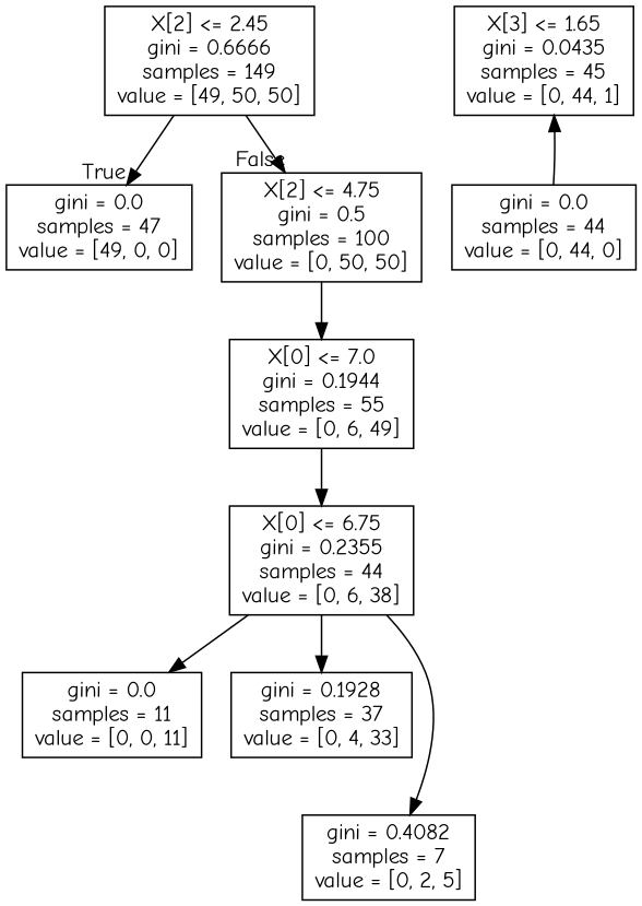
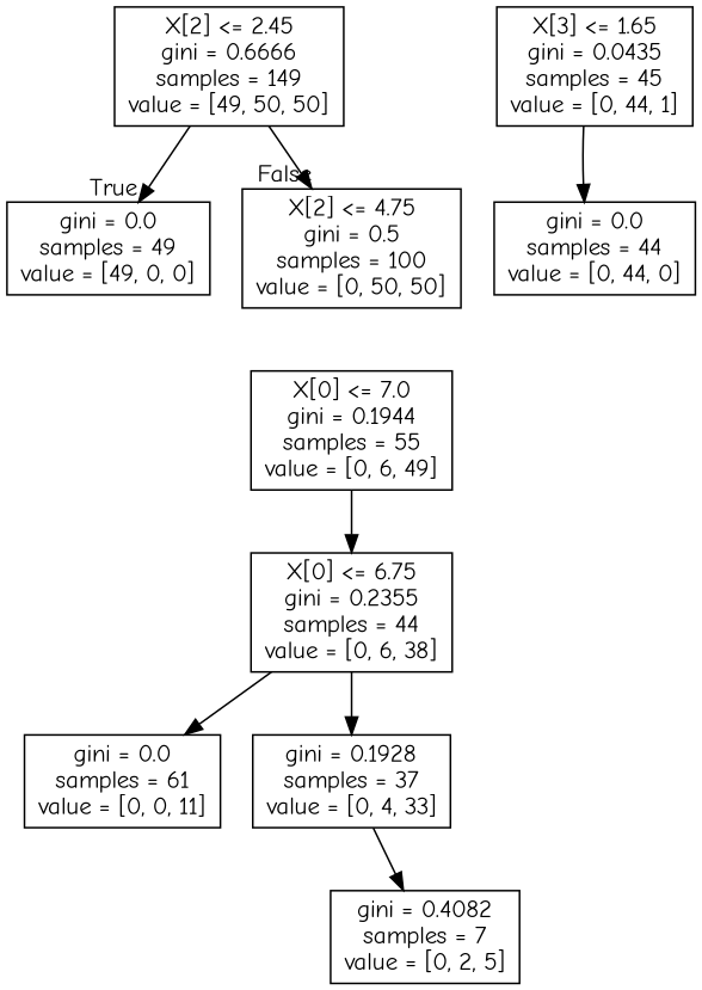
  digraph {
    fontname="Comic Neue"
    node [fontname="Comic Neue" shape=box]
    edge [fontname="Comic Neue"]
    n1 [label="X[2] <= 2.45\ngini = 0.6666\nsamples = 149\nvalue = [49, 50, 50]"]
-   n2 [label="gini = 0.0\nsamples = 47\nvalue = [49, 0, 0]"]
+   n2 [label="gini = 0.0\nsamples = 49\nvalue = [49, 0, 0]"]
    n3 [label="X[2] <= 4.75\ngini = 0.5\nsamples = 100\nvalue = [0, 50, 50]"]
    n4 [label="X[0] <= 7.0\ngini = 0.1944\nsamples = 55\nvalue = [0, 6, 49]"]
    n5 [label="X[3] <= 1.65\ngini = 0.0435\nsamples = 45\nvalue = [0, 44, 1]"]
    n6 [label="gini = 0.0\nsamples = 44\nvalue = [0, 44, 0]"]
    n7 [label="X[0] <= 6.75\ngini = 0.2355\nsamples = 44\nvalue = [0, 6, 38]"]
-   n8 [label="gini = 0.0\nsamples = 11\nvalue = [0, 0, 11]"]
+   n8 [label="gini = 0.0\nsamples = 61\nvalue = [0, 0, 11]"]
    n9 [label="gini = 0.1928\nsamples = 37\nvalue = [0, 4, 33]"]
    n10 [label="gini = 0.4082\nsamples = 7\nvalue = [0, 2, 5]"]
    n1 -> n2 [headlabel=True labelangle=45 labeldistance=2.5]
    n1 -> n3 [headlabel=False labelangle=-45 labeldistance=2.5]
-   n3 -> n4
    n4 -> n7
-   n6 -> n5
+   n5 -> n6
    n7 -> n8
    n7 -> n9
-   n7 -> n10
+   n9 -> n10
  }
